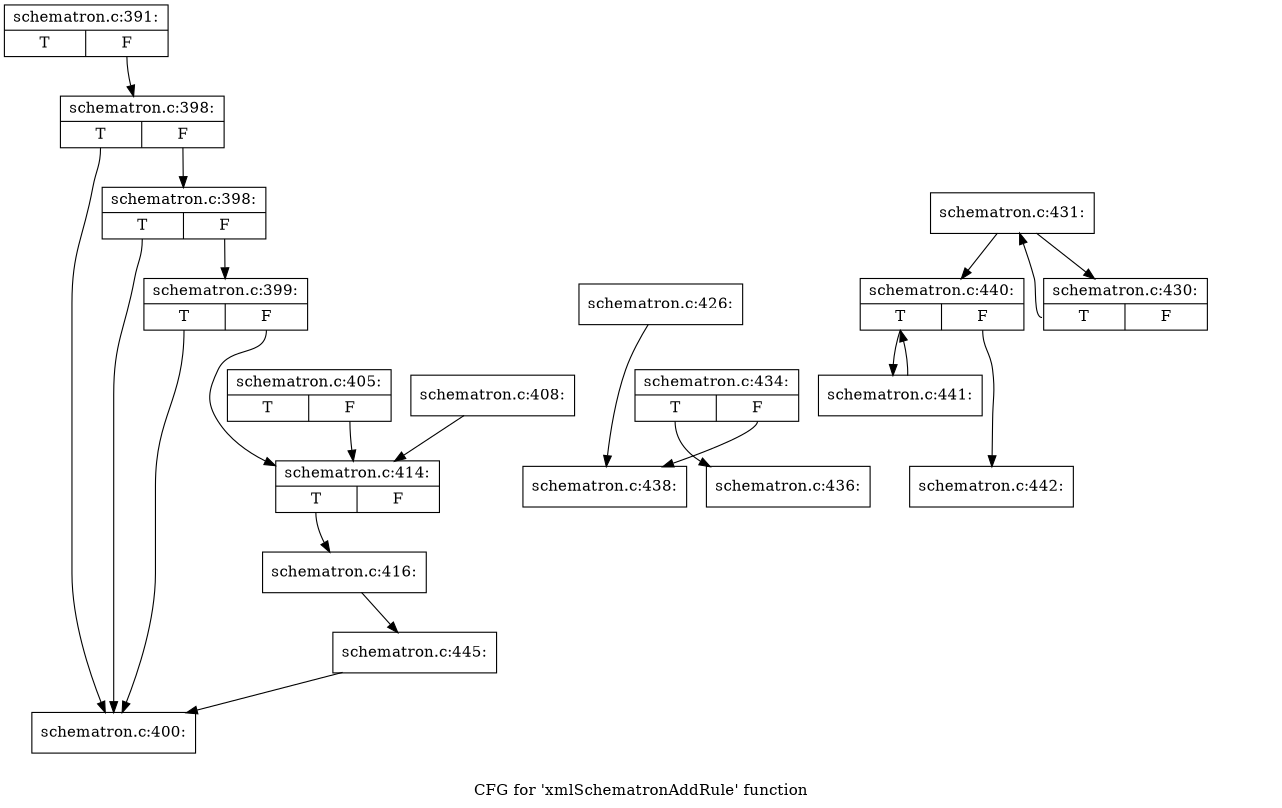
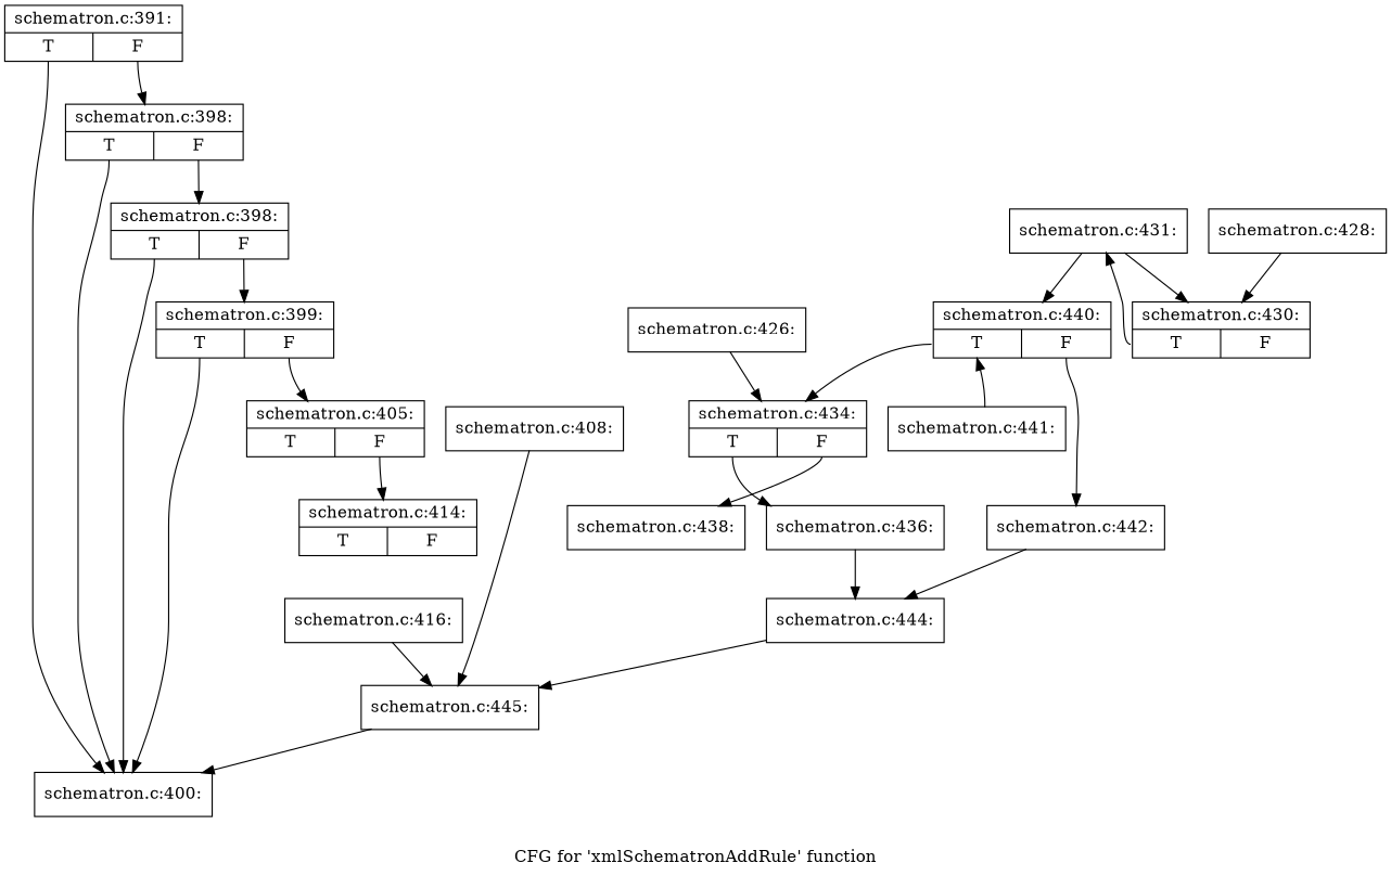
  digraph {
    label="CFG for 'xmlSchematronAddRule' function"
    node [shape=record]
    n1 [label="{schematron.c:391:|{<s0>T|<s1>F}}"]
    n2 [label="{schematron.c:400:}"]
    n3 [label="{schematron.c:398:|{<s0>T|<s1>F}}"]
    n4 [label="{schematron.c:398:|{<s0>T|<s1>F}}"]
    n5 [label="{schematron.c:445:}"]
    n6 [label="{schematron.c:399:|{<s0>T|<s1>F}}"]
    n7 [label="{schematron.c:405:|{<s0>T|<s1>F}}"]
    n8 [label="{schematron.c:414:|{<s0>T|<s1>F}}"]
    n9 [label="{schematron.c:408:}"]
    n10 [label="{schematron.c:416:}"]
    n11 [label="{schematron.c:426:}"]
    n12 [label="{schematron.c:434:|{<s0>T|<s1>F}}"]
+   n13 [label="{schematron.c:428:}"]
    n14 [label="{schematron.c:430:|{<s0>T|<s1>F}}"]
    n15 [label="{schematron.c:436:}"]
    n16 [label="{schematron.c:438:}"]
    n17 [label="{schematron.c:431:}"]
+   n18 [label="{schematron.c:444:}"]
    n19 [label="{schematron.c:440:|{<s0>T|<s1>F}}"]
    n20 [label="{schematron.c:441:}"]
    n21 [label="{schematron.c:442:}"]
+   n1 -> n2 [tailport=s0]
    n1 -> n3 [tailport=s1]
    n3 -> n2 [tailport=s0]
    n3 -> n4 [tailport=s1]
    n4 -> n2 [tailport=s0]
    n4 -> n6 [tailport=s1]
    n5 -> n2
    n6 -> n2 [tailport=s0]
-   n6 -> n8 [tailport=s1]
+   n6 -> n7 [tailport=s1]
    n7 -> n8 [tailport=s1]
-   n8 -> n10 [tailport=s0]
-   n9 -> n8
+   n9 -> n5
    n10 -> n5
-   n11 -> n16
+   n11 -> n12
    n12 -> n15 [tailport=s0]
    n12 -> n16 [tailport=s1]
+   n13 -> n14
    n14 -> n17 [tailport=s0]
+   n15 -> n18
    n17 -> n14
    n17 -> n19
-   n19 -> n20 [tailport=s0]
+   n18 -> n5
+   n19 -> n12 [tailport=s0]
    n19 -> n21 [tailport=s1]
    n20 -> n19
+   n21 -> n18
  }
